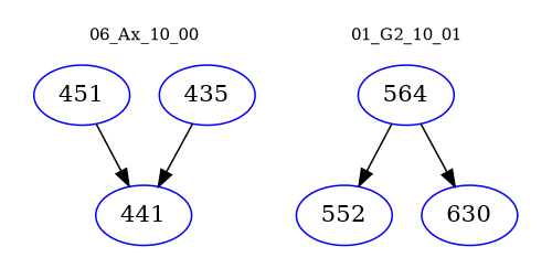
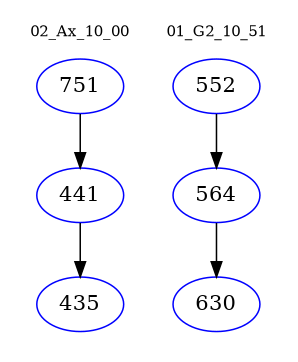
  digraph {
    node [color=blue]
    edge [color=black]
    n1 [label=441]
    n2 [label=435]
-   n3 [label=451]
+   n3 [label=751]
    n4 [label=564]
    n5 [label=552]
    n6 [label=630]
    subgraph cluster_1 {
      color=white
      fontsize=10
-     label="06_Ax_10_00"
+     label="02_Ax_10_00"
      n1
      n2
      n3
    }
    subgraph cluster_2 {
      color=white
      fontsize=10
-     label="01_G2_10_01"
+     label="01_G2_10_51"
      n4
      n5
      n6
    }
-   n2 -> n1
+   n1 -> n2
    n3 -> n1
-   n4 -> n5
+   n5 -> n4
    n4 -> n6
  }
